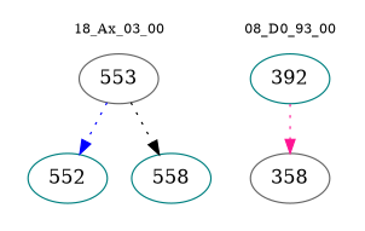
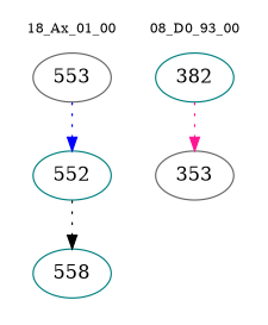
  digraph {
    node [color=teal]
    edge [style=dotted]
    n1 [color=gray40 label=553]
    n2 [label=552]
    n3 [label=558]
-   n4 [label=392]
-   n5 [color=gray40 label=358]
+   n4 [label=382]
+   n5 [color=gray40 label=353]
    subgraph cluster_1 {
      color=white
      fontsize=10
-     label="18_Ax_03_00"
+     label="18_Ax_01_00"
      n1
      n2
      n3
    }
    subgraph cluster_2 {
      color=white
      fontsize=10
      label="08_D0_93_00"
      n4
      n5
    }
    n1 -> n2 [color=blue]
-   n1 -> n3 [color=black]
+   n2 -> n3 [color=black]
    n4 -> n5 [color=deeppink]
  }
